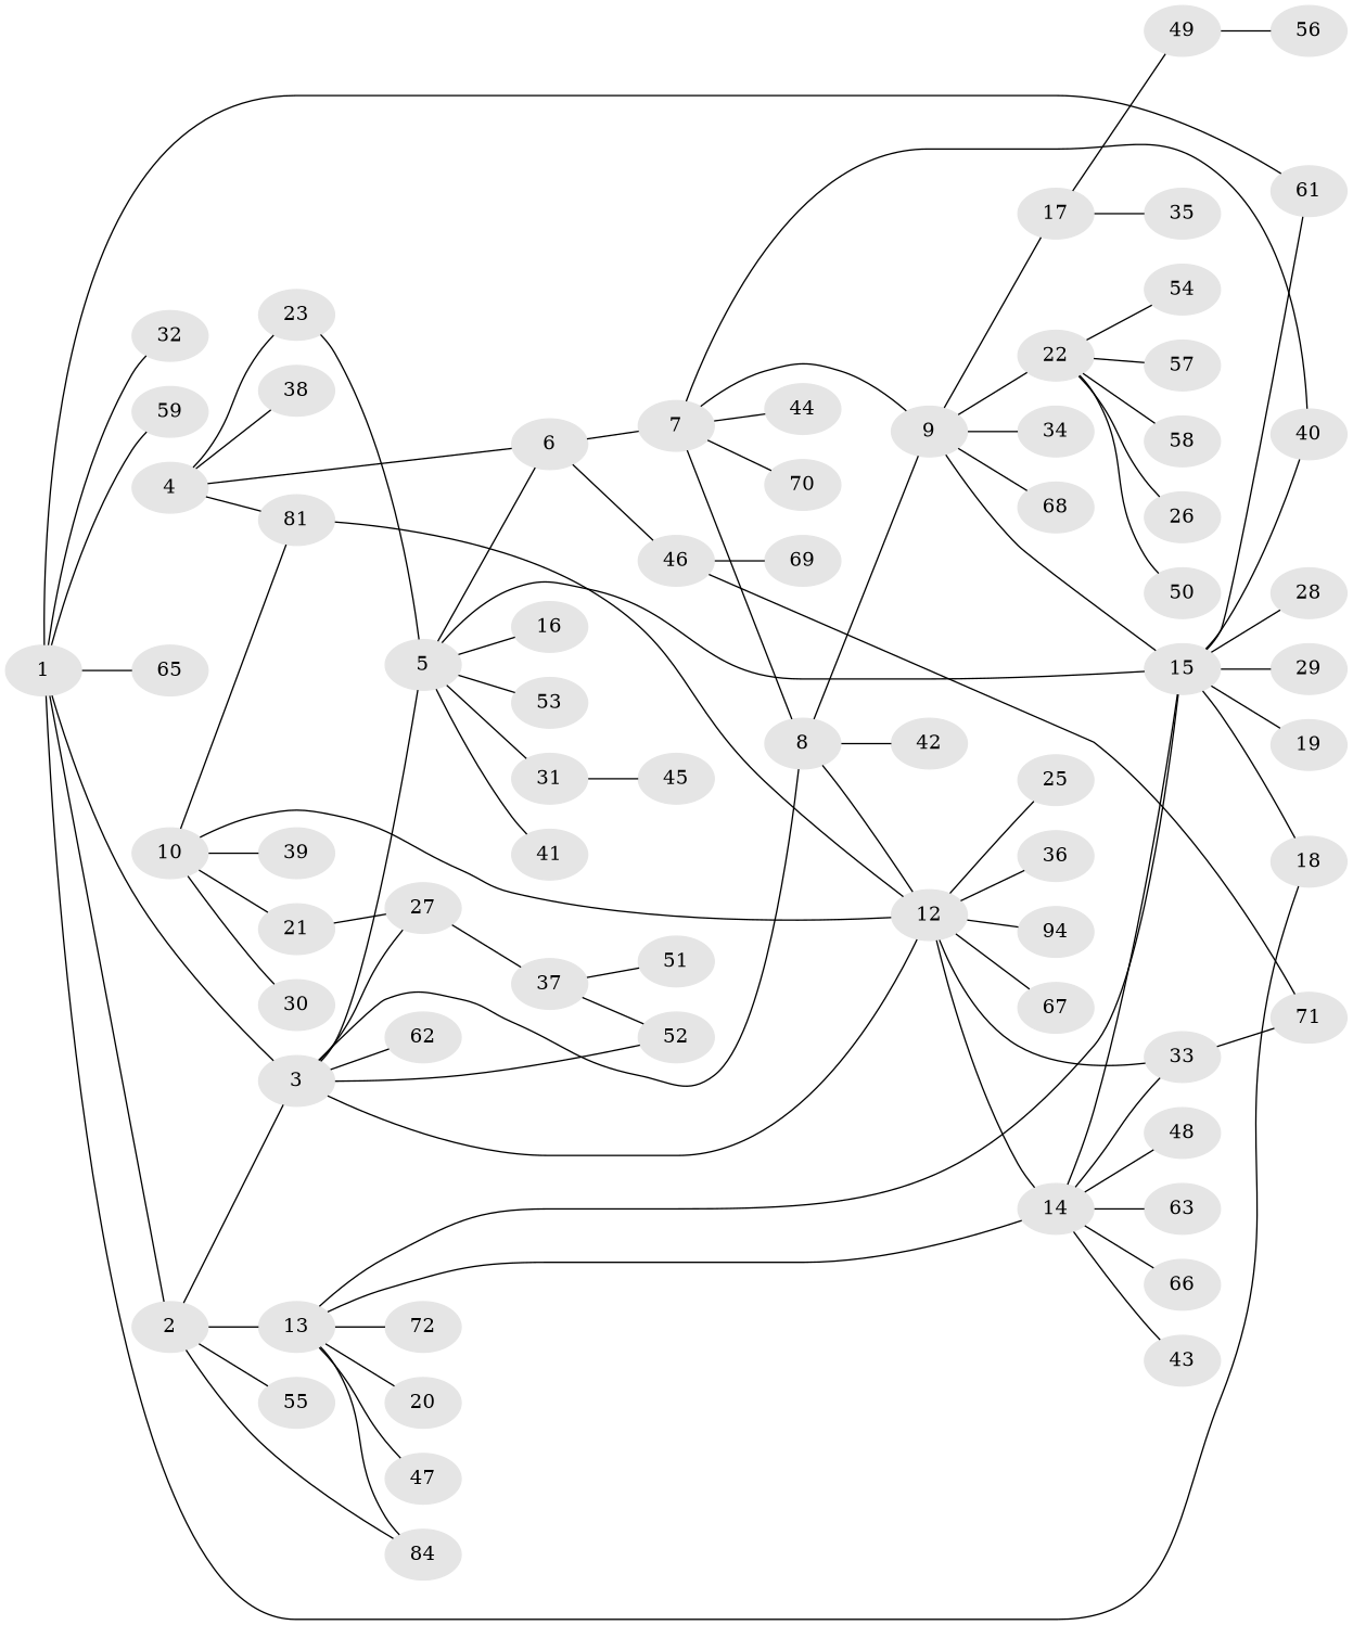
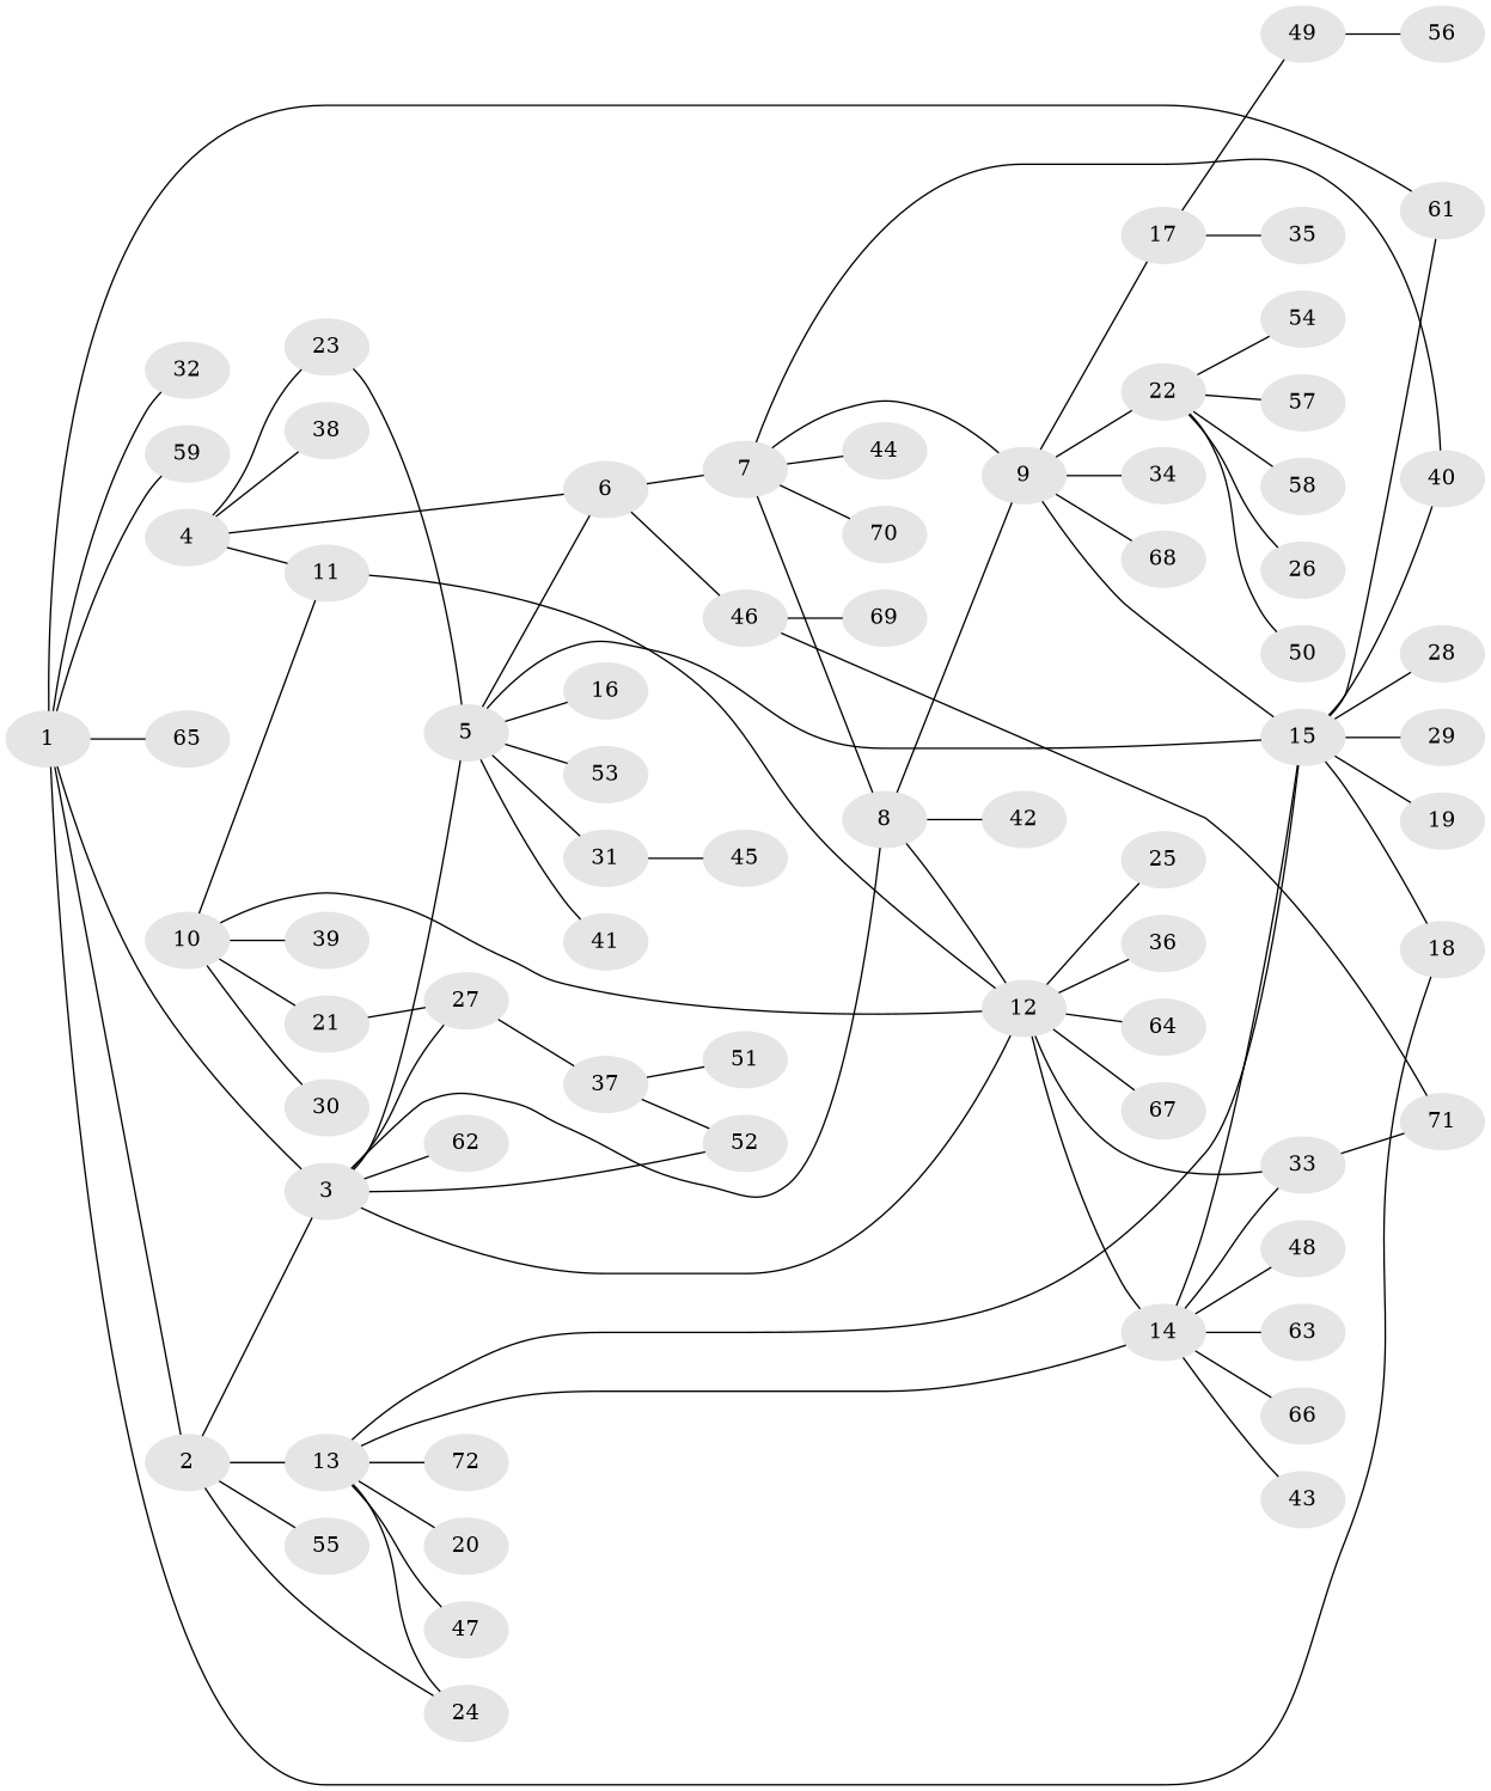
  graph {
    rankdir=LR
    node [color=gray90 style=filled]
    1
    2
    3
    18
    32
    59
    61
    65
    13
-   24 [label=84]
+   24
    55
    5
    8
    12
    27
    52
    62
    15
    14
    20
    47
    72
    6
    16
    31
    41
    53
    9
    42
    25
    33
    36
-   64 [label=94]
+   64
    67
    37
    4
-   11 [label=81]
+   11
    23
    38
    7
    46
    40
    19
    28
    29
    45
    44
    70
    71
    69
    17
    22
    34
    68
    35
    49
    26
    50
    54
    57
    58
    10
    21
    30
    39
    43
    48
    63
    66
    56
    51
    1 -- 2
    1 -- 3
    1 -- 18
    1 -- 32
    1 -- 59
    1 -- 61
    1 -- 65
    2 -- 3
    2 -- 13
    2 -- 24
    2 -- 55
    3 -- 5
    3 -- 8
    3 -- 12
    3 -- 27
    3 -- 52
    3 -- 62
    13 -- 24
    13 -- 15
    13 -- 14
    13 -- 20
    13 -- 47
    13 -- 72
    5 -- 15
    5 -- 6
    5 -- 16
    5 -- 31
    5 -- 41
    5 -- 53
    8 -- 12
    8 -- 9
    8 -- 42
    12 -- 14
    12 -- 25
    12 -- 33
    12 -- 36
    12 -- 64
    12 -- 67
    27 -- 37
    15 -- 18
    15 -- 61
    15 -- 40
    15 -- 19
    15 -- 28
    15 -- 29
    14 -- 15
    14 -- 33
    14 -- 43
    14 -- 48
    14 -- 63
    14 -- 66
    6 -- 7
    6 -- 46
    31 -- 45
    9 -- 15
    9 -- 17
    9 -- 22
    9 -- 34
    9 -- 68
    33 -- 71
    37 -- 52
    37 -- 51
    4 -- 6
    4 -- 11
    4 -- 23
    4 -- 38
    11 -- 12
    23 -- 5
    7 -- 8
    7 -- 9
    7 -- 40
    7 -- 44
    7 -- 70
    46 -- 71
    46 -- 69
    17 -- 35
    17 -- 49
    22 -- 26
    22 -- 50
    22 -- 54
    22 -- 57
    22 -- 58
    49 -- 56
    10 -- 12
    10 -- 11
    10 -- 21
    10 -- 30
    10 -- 39
    21 -- 27
  }
